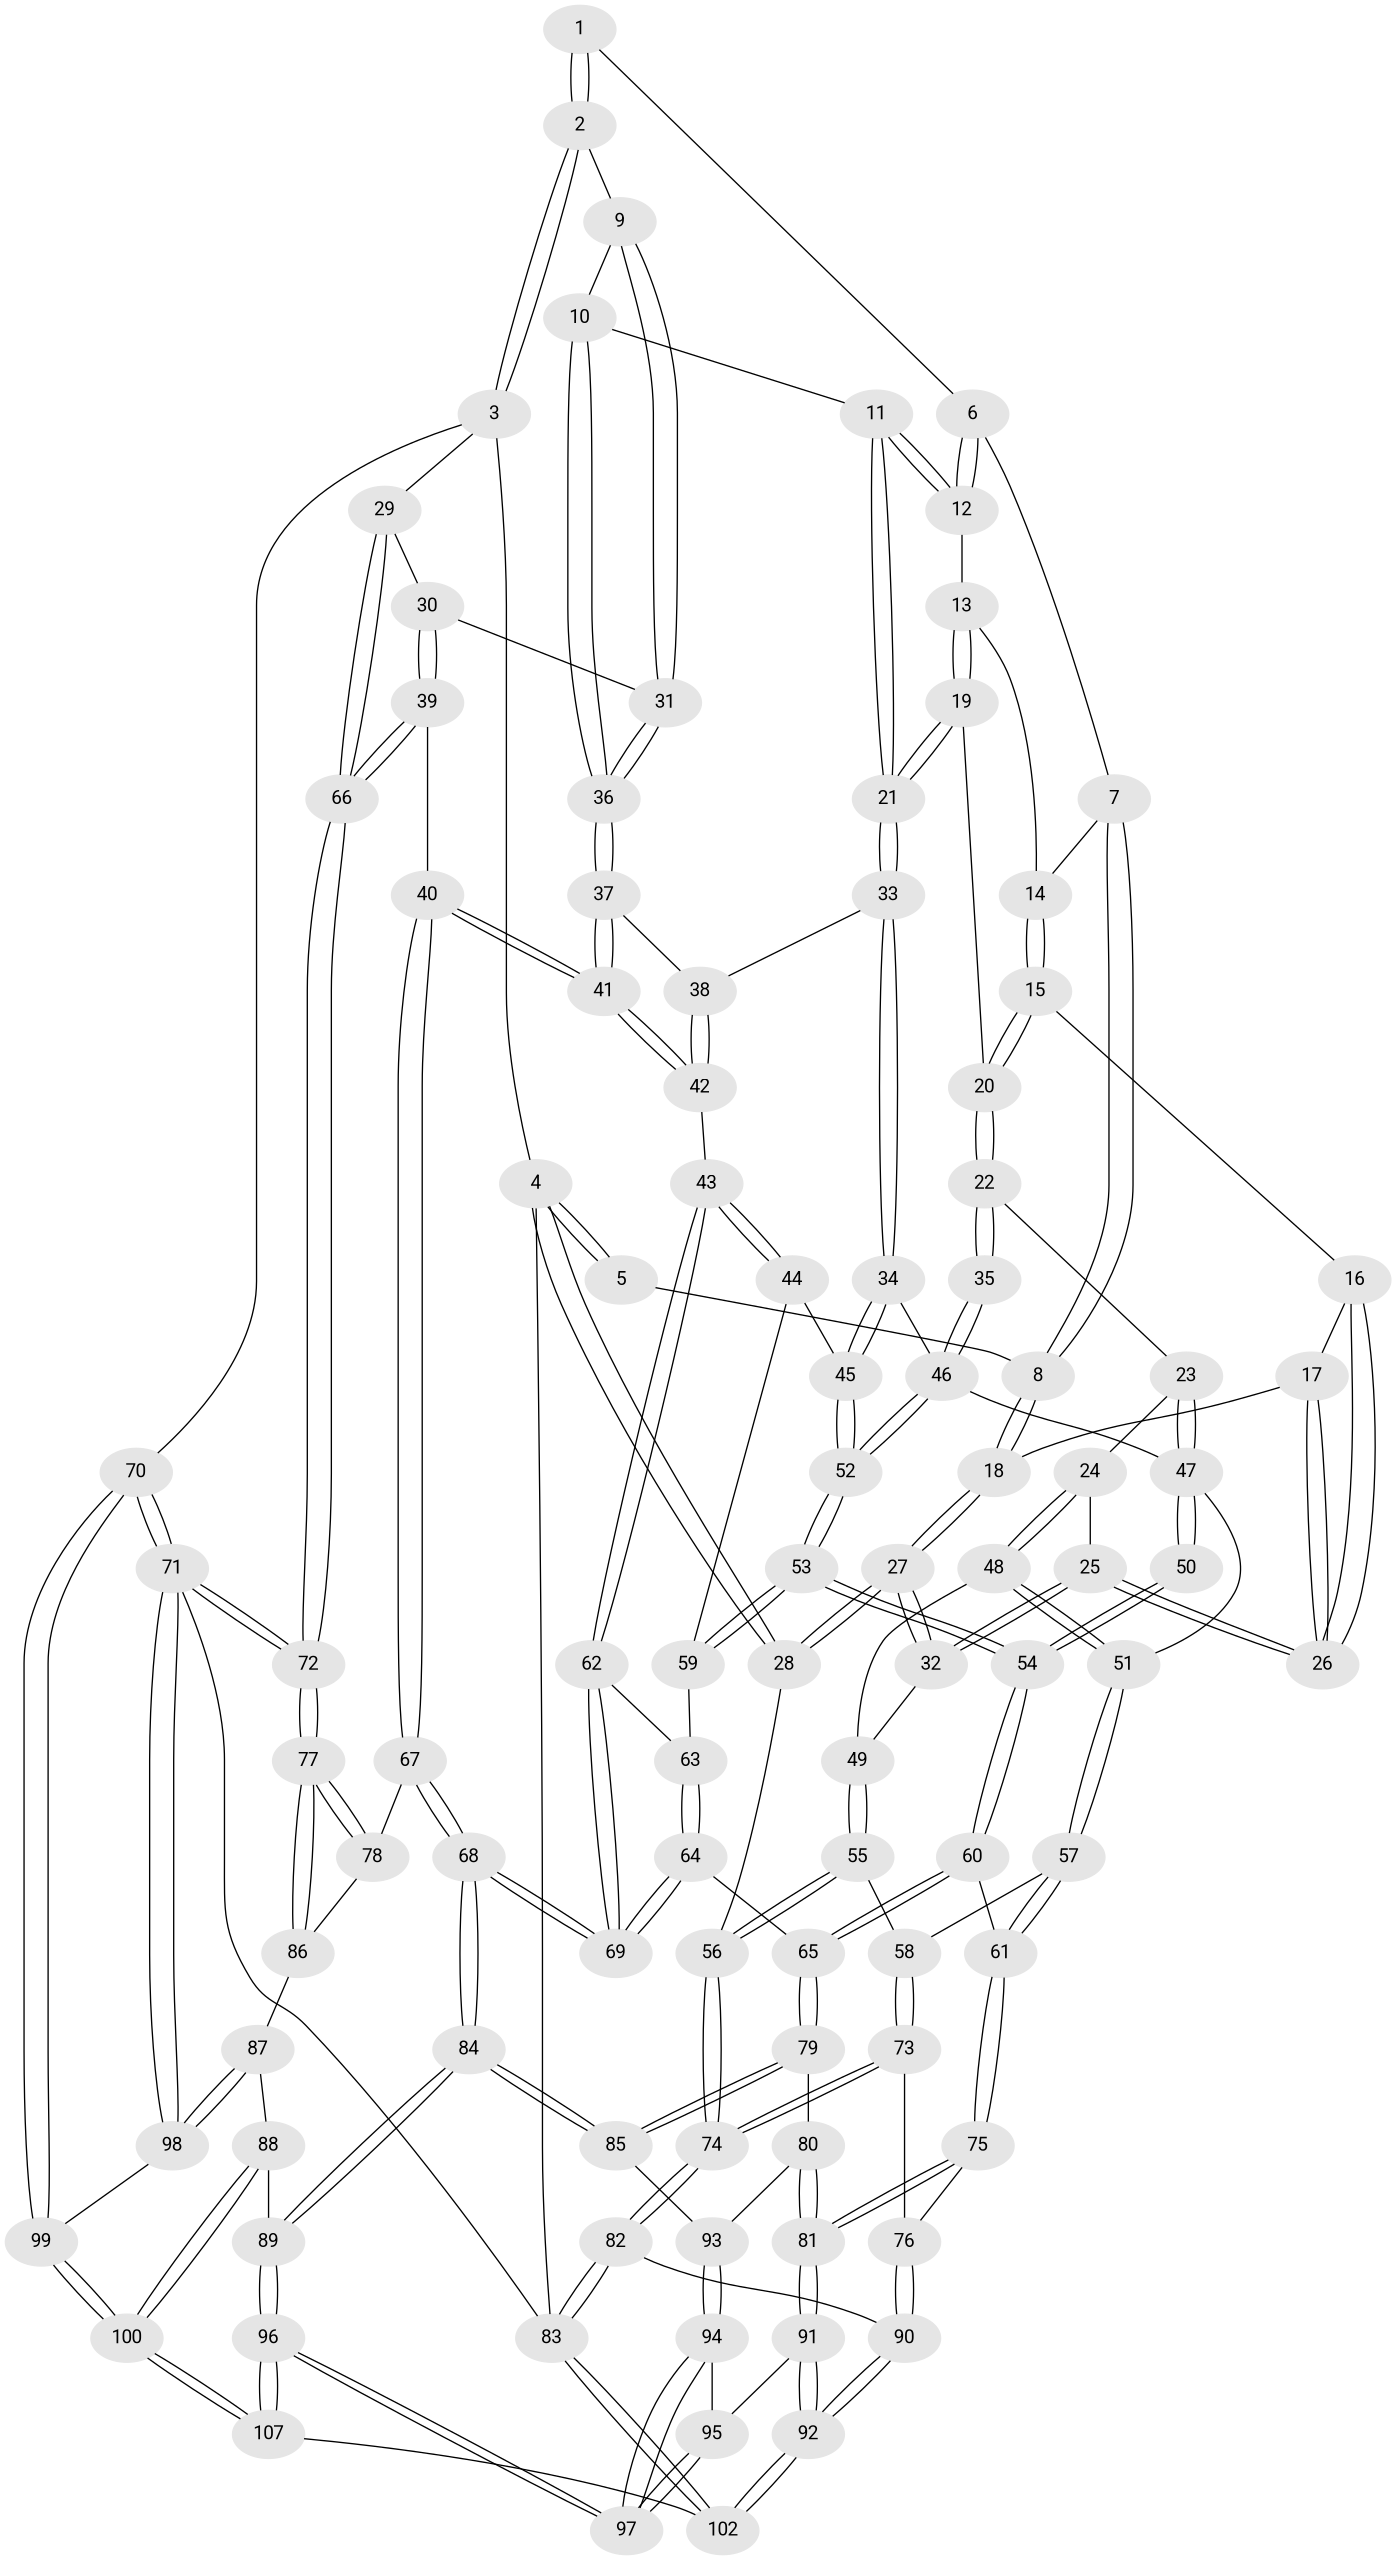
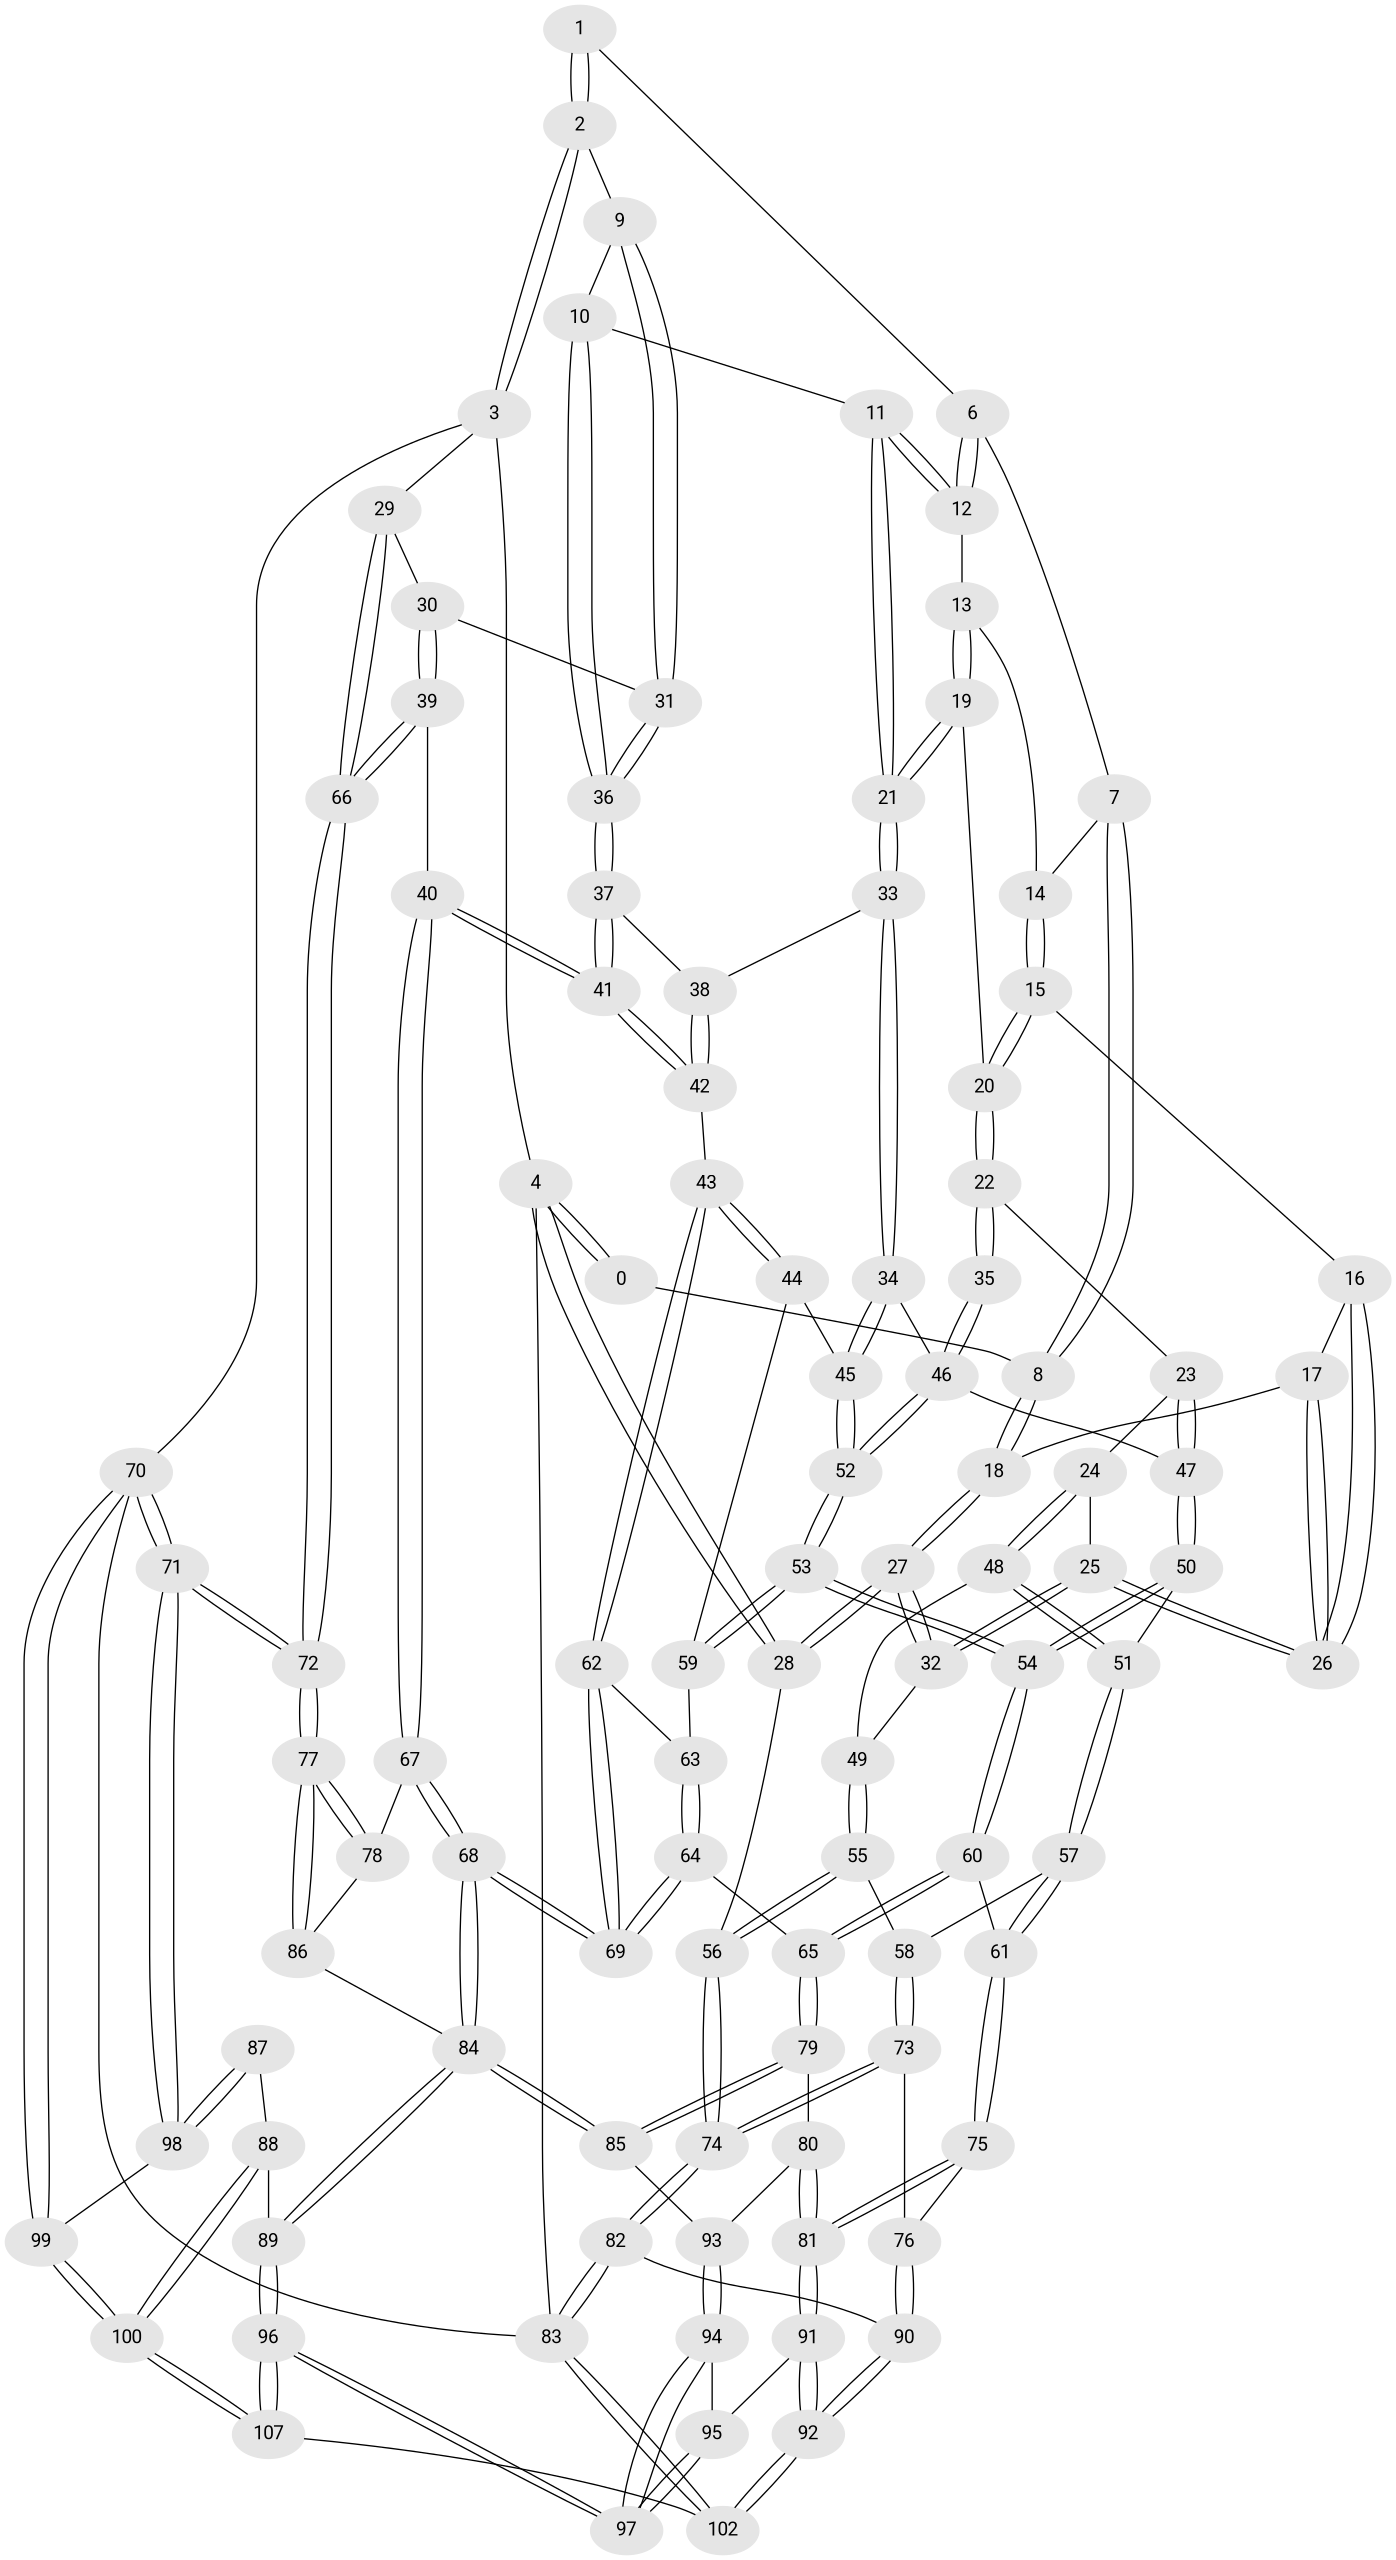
  graph {
    fontname=Roboto
    node [color=gray90 fontname=Roboto style=filled]
    edge [fontname=Roboto]
    1
    2
    6
    3
    9
    7
    12
    4
    29
    70
    10
    31
-   5
+   5 [label=0]
    28
    83
    30
    66
    71
    99
    8
    56
    102
    18
    14
    13
    15
    27
    11
    36
    21
    37
    33
    19
    20
    16
    17
    26
    22
    32
    23
    35
    34
    38
    24
    47
    46
    25
    48
    50
    49
    51
    74
    39
    72
    40
    55
    45
    42
    52
    41
    43
    67
    68
    78
    44
    62
    59
    63
    69
    53
    54
    57
    58
    60
    61
    65
    73
    82
    75
    76
    64
    79
    81
    80
    85
    77
    84
    86
    89
    98
    100
    90
    91
    92
    87
    93
    94
    95
    96
    88
    n101 [label=107]
    97
    1 -- 2
    1 -- 2
    1 -- 6
    2 -- 3
    2 -- 3
    2 -- 9
    6 -- 7
    6 -- 12
    6 -- 12
    3 -- 4
    3 -- 29
    3 -- 70
    9 -- 10
    9 -- 31
    9 -- 31
    7 -- 8
    7 -- 8
    7 -- 14
    12 -- 13
    4 -- 5
    4 -- 5
    4 -- 28
    4 -- 28
    4 -- 83
    29 -- 30
    29 -- 66
    29 -- 66
-   71 -- 83
+   70 -- 83
    70 -- 71
    70 -- 71
    70 -- 99
    70 -- 99
    10 -- 11
    10 -- 36
    10 -- 36
    31 -- 36
    31 -- 36
    5 -- 8
    28 -- 56
    83 -- 102
    83 -- 102
    30 -- 31
    30 -- 39
    30 -- 39
    66 -- 72
    66 -- 72
    71 -- 72
    71 -- 72
    71 -- 98
    71 -- 98
    99 -- 100
    99 -- 100
    8 -- 18
    8 -- 18
    56 -- 74
    56 -- 74
    18 -- 27
    18 -- 27
    14 -- 15
    14 -- 15
    13 -- 14
    13 -- 19
    13 -- 19
    15 -- 20
    15 -- 20
    15 -- 16
    27 -- 28
    27 -- 28
    27 -- 32
    27 -- 32
    11 -- 12
    11 -- 12
    11 -- 21
    11 -- 21
    36 -- 37
    36 -- 37
    21 -- 33
    21 -- 33
    37 -- 38
    37 -- 41
    37 -- 41
    33 -- 34
    33 -- 34
    33 -- 38
    19 -- 21
    19 -- 21
    19 -- 20
    20 -- 22
    20 -- 22
    16 -- 17
    16 -- 26
    16 -- 26
    17 -- 18
    17 -- 26
    17 -- 26
    22 -- 23
    22 -- 35
    22 -- 35
    32 -- 49
    23 -- 24
    23 -- 47
    23 -- 47
    35 -- 46
    35 -- 46
    34 -- 46
    34 -- 45
    34 -- 45
    38 -- 42
    38 -- 42
    24 -- 25
    24 -- 48
    24 -- 48
    47 -- 50
    47 -- 50
    46 -- 47
    46 -- 52
    46 -- 52
    25 -- 26
    25 -- 26
    25 -- 32
    25 -- 32
    48 -- 49
    48 -- 51
    48 -- 51
-   47 -- 51
+   50 -- 51
    50 -- 54
    50 -- 54
    49 -- 55
    49 -- 55
    51 -- 57
    51 -- 57
    74 -- 82
    74 -- 82
    39 -- 66
    39 -- 66
    39 -- 40
    72 -- 77
    72 -- 77
    40 -- 41
    40 -- 41
    40 -- 67
    40 -- 67
    55 -- 56
    55 -- 56
    55 -- 58
    45 -- 52
    45 -- 52
    42 -- 43
    52 -- 53
    52 -- 53
    41 -- 42
    41 -- 42
    43 -- 44
    43 -- 44
    43 -- 62
    43 -- 62
    67 -- 68
    67 -- 68
    67 -- 78
    68 -- 69
    68 -- 69
    68 -- 84
    68 -- 84
    78 -- 86
    44 -- 45
    44 -- 59
    62 -- 63
    62 -- 69
    62 -- 69
    59 -- 63
    63 -- 64
    63 -- 64
    53 -- 59
    53 -- 59
    53 -- 54
    53 -- 54
    54 -- 60
    54 -- 60
    57 -- 58
    57 -- 61
    57 -- 61
    58 -- 73
    58 -- 73
    60 -- 61
    60 -- 65
    60 -- 65
    61 -- 75
    61 -- 75
    65 -- 79
    65 -- 79
    73 -- 74
    73 -- 74
    73 -- 76
    82 -- 83
    82 -- 83
    82 -- 90
    75 -- 76
    75 -- 81
    75 -- 81
    76 -- 90
    76 -- 90
    64 -- 69
    64 -- 69
    64 -- 65
    79 -- 80
    79 -- 85
    79 -- 85
    81 -- 91
    81 -- 91
    80 -- 81
    80 -- 81
    80 -- 93
    85 -- 93
    77 -- 78
    77 -- 78
    77 -- 86
    77 -- 86
    84 -- 85
    84 -- 85
    84 -- 89
    84 -- 89
-   86 -- 87
+   86 -- 84
    89 -- 96
    89 -- 96
    98 -- 99
    100 -- n101
    100 -- n101
    90 -- 92
    90 -- 92
    91 -- 92
    91 -- 92
    91 -- 95
    92 -- 102
    92 -- 102
    87 -- 98
    87 -- 98
    87 -- 88
    93 -- 94
    93 -- 94
    94 -- 95
    94 -- 97
    94 -- 97
    95 -- 97
    95 -- 97
    96 -- n101
    96 -- n101
    96 -- 97
    96 -- 97
    88 -- 89
    88 -- 100
    88 -- 100
    n101 -- 102
  }
